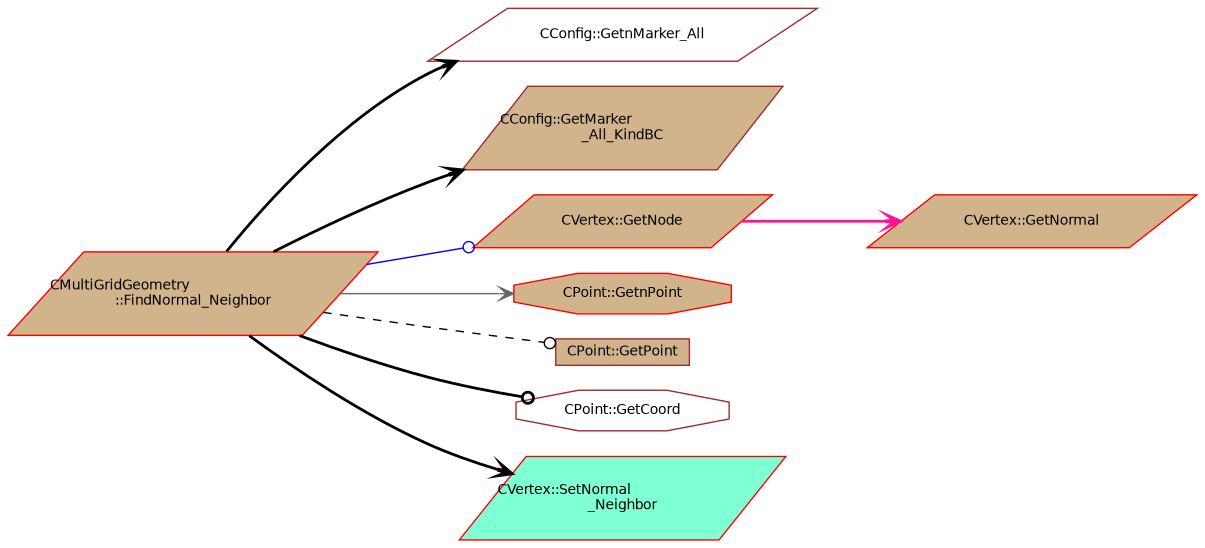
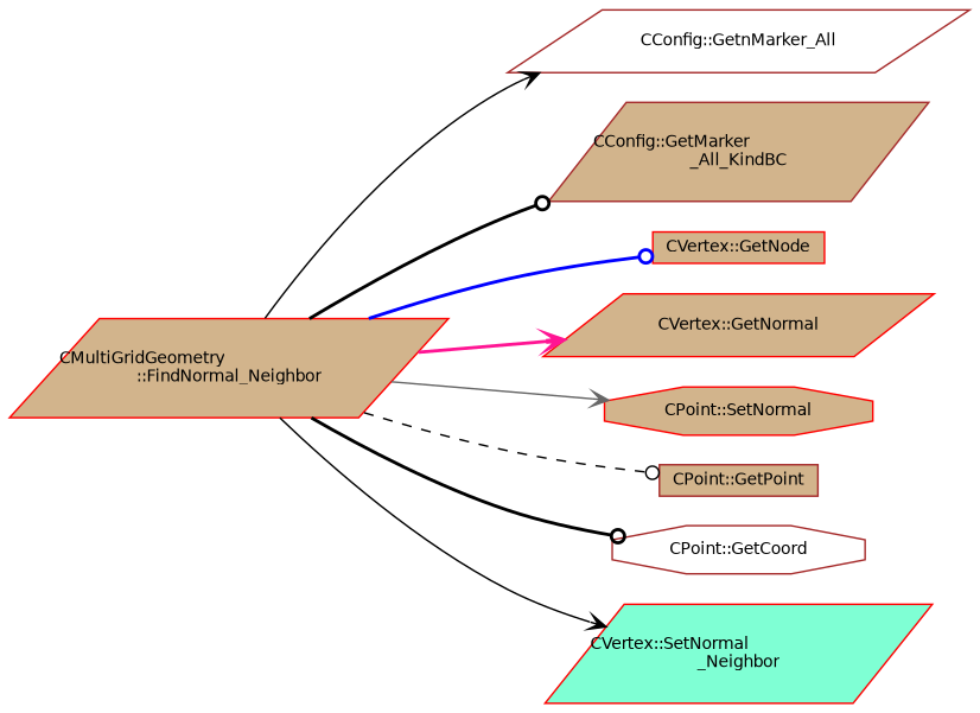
  digraph {
    rankdir=LR
    node [color=red fillcolor=tan fontname=Helvetica fontsize=10 shape=parallelogram style=filled]
    edge [arrowhead=vee color=black fontname=Helvetica fontsize=10 labelfontname=Helvetica labelfontsize=10 style=bold]
    n1 [fontcolor=black height=0.2 label="CMultiGridGeometry\l::FindNormal_Neighbor" width=0.4]
    n2 [color=brown fillcolor=white height=0.2 label="CConfig::GetnMarker_All" width=0.4]
    n3 [color=brown height=0.2 label="CConfig::GetMarker\l_All_KindBC" width=0.4]
-   n4 [height=0.2 label="CVertex::GetNode" width=0.4]
+   n4 [height=0.2 label="CVertex::GetNode" shape=box width=0.4]
    n5 [height=0.2 label="CVertex::GetNormal" width=0.4]
-   n6 [height=0.2 label="CPoint::GetnPoint" shape=octagon width=0.4]
+   n6 [height=0.2 label="CPoint::SetNormal" shape=octagon width=0.4]
    n7 [color=brown height=0.2 label="CPoint::GetPoint" shape=box width=0.4]
    n8 [color=brown fillcolor=white height=0.2 label="CPoint::GetCoord" shape=octagon width=0.4]
    n9 [fillcolor=aquamarine height=0.2 label="CVertex::SetNormal\l_Neighbor" width=0.4]
-   n1 -> n2
-   n1 -> n3
-   n1 -> n4 [arrowhead=odot color=blue style=solid]
-   n4 -> n5 [color=deeppink]
+   n1 -> n2 [style=solid]
+   n1 -> n3 [arrowhead=odot]
+   n1 -> n4 [arrowhead=odot color=blue]
+   n1 -> n5 [color=deeppink]
    n1 -> n6 [color=gray40 style=solid]
    n1 -> n7 [arrowhead=odot style=dashed]
    n1 -> n8 [arrowhead=odot]
-   n1 -> n9
+   n1 -> n9 [style=solid]
  }
